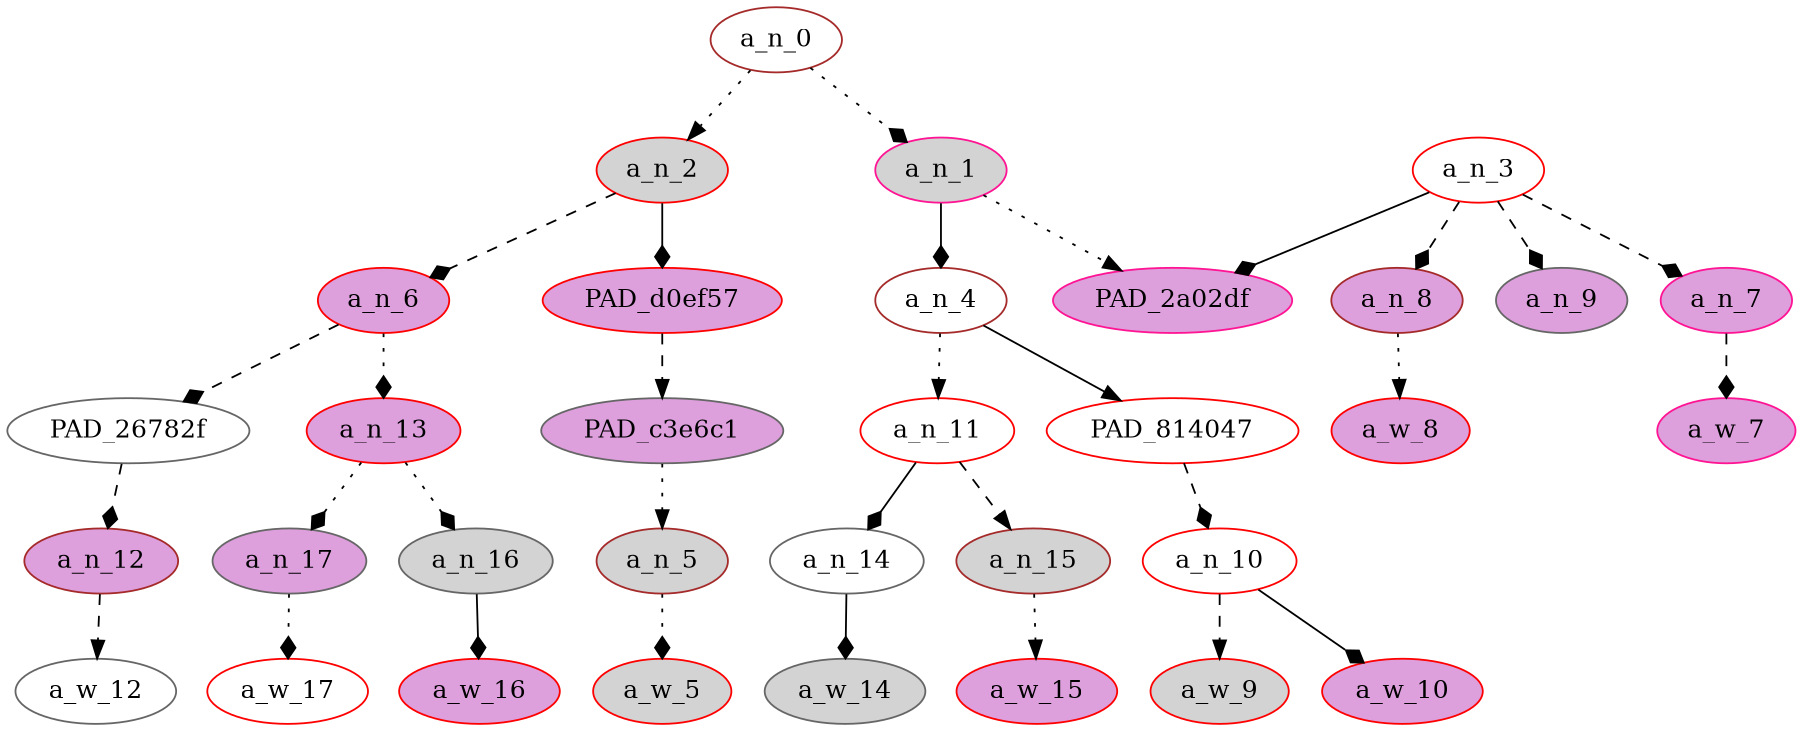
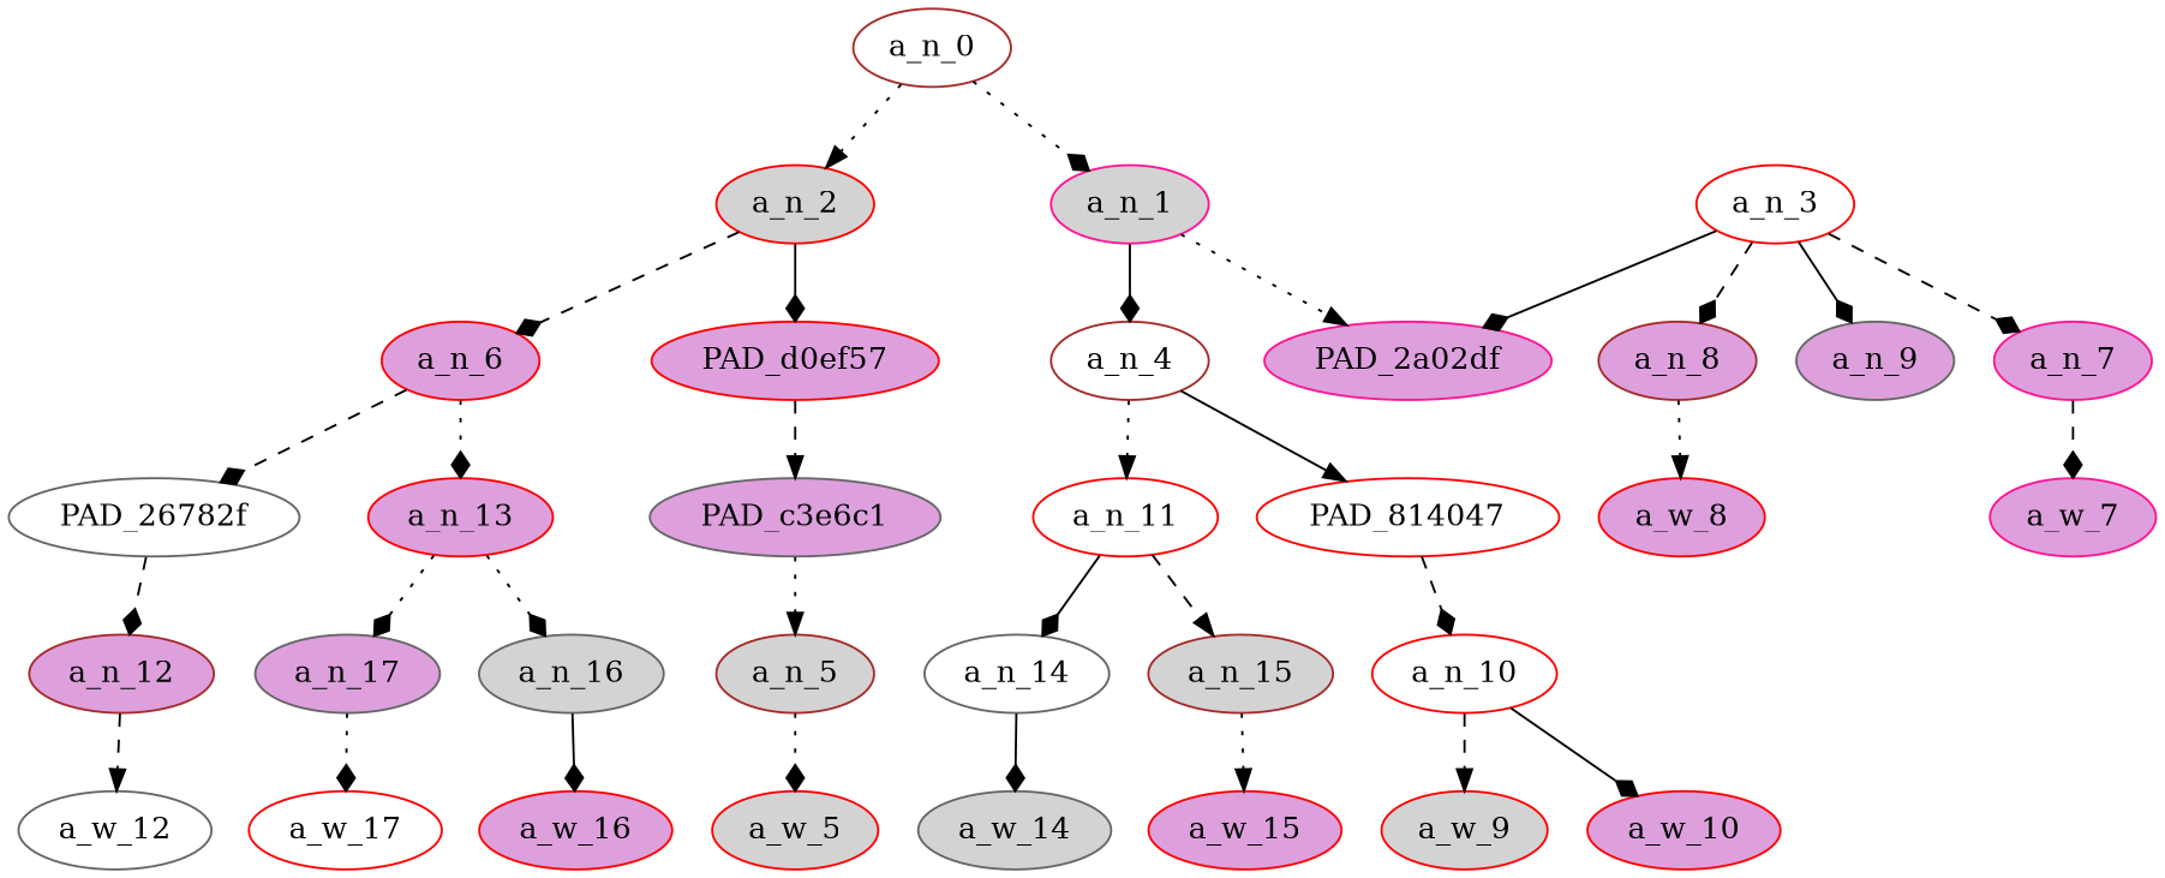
  strict digraph {
    node [color=red div_dir=1 fillcolor=plum index=0 level=1 style=filled text_span="[6]" value=0.07662143]
    edge [arrowhead=diamond style=dotted]
    a_n_0 [color=brown fillcolor=white level=5 text_span="[0, 1, 2, 3, 4, 5, 6, 7, 8, 9]" value=0.99999998]
    a_n_1 [color=deeppink fillcolor=lightgrey level=4 text_span="[0, 1, 2, 3, 4, 5]" value=0.55886331]
    a_n_2 [div_dir=-1 fillcolor=lightgrey index=1 level=4 text_span="[6, 7, 8, 9]" value=0.44082698]
    PAD_2a02df [color=deeppink level=3 text_span="[0, 1, 2]" value=0.33872897]
    a_n_4 [color=brown fillcolor=white index=1 level=3 text_span="[3, 4, 5]" value=0.21952445]
    PAD_d0ef57 [index=2 level=3]
    a_n_6 [div_dir=-1 index=3 level=3 text_span="[7, 8, 9]" value=0.36394911]
    PAD_814047 [fillcolor=white index=1 level=2 text_span="[3]" value=0.06617145]
    a_n_11 [fillcolor=white index=2 level=2 text_span="[4, 5]" value=0.15289176]
    PAD_c3e6c1 [color=gray40 index=3 level=2]
    PAD_26782f [color=gray40 div_dir=-1 fillcolor=white index=4 level=2 text_span="[7]" value=0.10393282]
    a_n_13 [index=5 level=2 text_span="[8, 9]" value=0.25961374]
    a_n_3 [fillcolor=white level=2 text_span="[0, 1, 2]" value=0.33872897]
    a_n_7 [color=deeppink text_span="[0]" value=0.08976743]
    a_n_8 [color=brown index=1 text_span="[1]" value=0.11965898]
    a_n_9 [color=gray40 index=2 text_span="[2]" value=0.12890067]
    a_n_10 [fillcolor=white index=3 text_span="[3]" value=0.06617145]
    a_n_14 [color=gray40 fillcolor=white index=4 text_span="[4]" value=0.06016803]
    a_n_15 [color=brown fillcolor=lightgrey index=5 text_span="[5]" value=0.09246544]
    a_w_7 [color=deeppink div_dir=0 level=0 text_span="[0]" value=first]
    a_w_8 [div_dir=0 index=1 level=0 text_span="[1]" value=mental]
    a_w_9 [div_dir=0 fillcolor=lightgrey index=2 level=0 text_span="[2]" value=breakdown]
    a_w_10 [div_dir=0 index=3 level=0 text_span="[3]" value=of]
    a_w_14 [color=gray40 div_dir=0 fillcolor=lightgrey index=4 level=0 text_span="[4]" value=the]
    a_w_15 [div_dir=0 index=5 level=0 text_span="[5]" value=year]
    a_n_5 [color=brown fillcolor=lightgrey index=6]
    a_n_12 [color=brown div_dir=-1 index=7 text_span="[7]" value=0.10393282]
    a_n_16 [color=gray40 div_dir=-1 fillcolor=lightgrey index=8 text_span="[8]" value=0.13152580]
    a_n_17 [color=gray40 index=9 text_span="[9]" value=0.12806032]
    a_w_5 [div_dir=0 fillcolor=lightgrey index=6 level=0 value=i]
    a_w_12 [color=gray40 div_dir=0 fillcolor=white index=7 level=0 text_span="[7]" value=fucking]
    a_w_16 [div_dir=0 index=8 level=0 text_span="[8]" value=hate]
    a_w_17 [div_dir=0 fillcolor=white index=9 level=0 text_span="[9]" value=school]
    a_n_0 -> a_n_1
    a_n_0 -> a_n_2 [arrowhead=normal]
    a_n_1 -> PAD_2a02df [arrowhead=normal]
    a_n_1 -> a_n_4 [style=solid]
    a_n_2 -> PAD_d0ef57 [style=solid]
    a_n_2 -> a_n_6 [style=dashed]
    a_n_4 -> PAD_814047 [arrowhead=normal style=solid]
    a_n_4 -> a_n_11 [arrowhead=normal]
    PAD_d0ef57 -> PAD_c3e6c1 [arrowhead=normal style=dashed]
    a_n_6 -> PAD_26782f [style=dashed]
    a_n_6 -> a_n_13
    PAD_814047 -> a_n_10 [style=dashed]
    a_n_11 -> a_n_14 [style=solid]
    a_n_11 -> a_n_15 [arrowhead=normal style=dashed]
    PAD_c3e6c1 -> a_n_5 [arrowhead=normal]
    PAD_26782f -> a_n_12 [style=dashed]
    a_n_13 -> a_n_16
    a_n_13 -> a_n_17
    a_n_3 -> PAD_2a02df [style=solid]
    a_n_3 -> a_n_7 [style=dashed]
    a_n_3 -> a_n_8 [style=dashed]
-   a_n_3 -> a_n_9 [style=dashed]
+   a_n_3 -> a_n_9 [style=solid]
    a_n_7 -> a_w_7 [style=dashed]
    a_n_8 -> a_w_8 [arrowhead=normal]
    a_n_10 -> a_w_9 [arrowhead=normal style=dashed]
    a_n_10 -> a_w_10 [style=solid]
    a_n_14 -> a_w_14 [style=solid]
    a_n_15 -> a_w_15 [arrowhead=normal]
    a_n_5 -> a_w_5
    a_n_12 -> a_w_12 [arrowhead=normal style=dashed]
    a_n_16 -> a_w_16 [style=solid]
    a_n_17 -> a_w_17
  }
